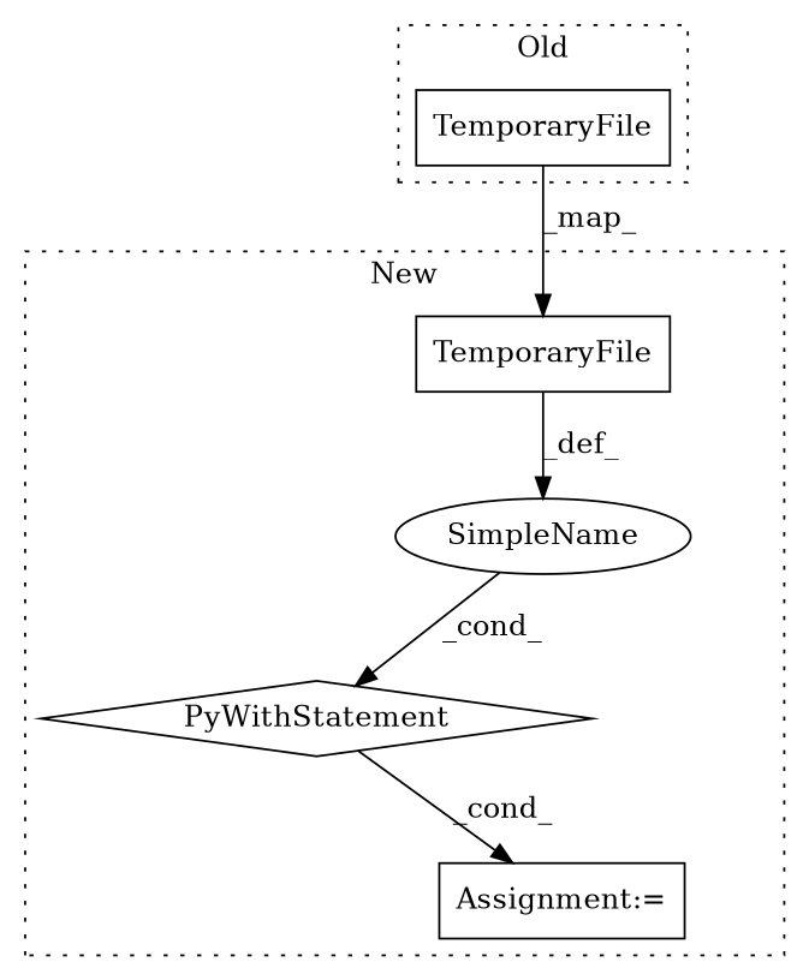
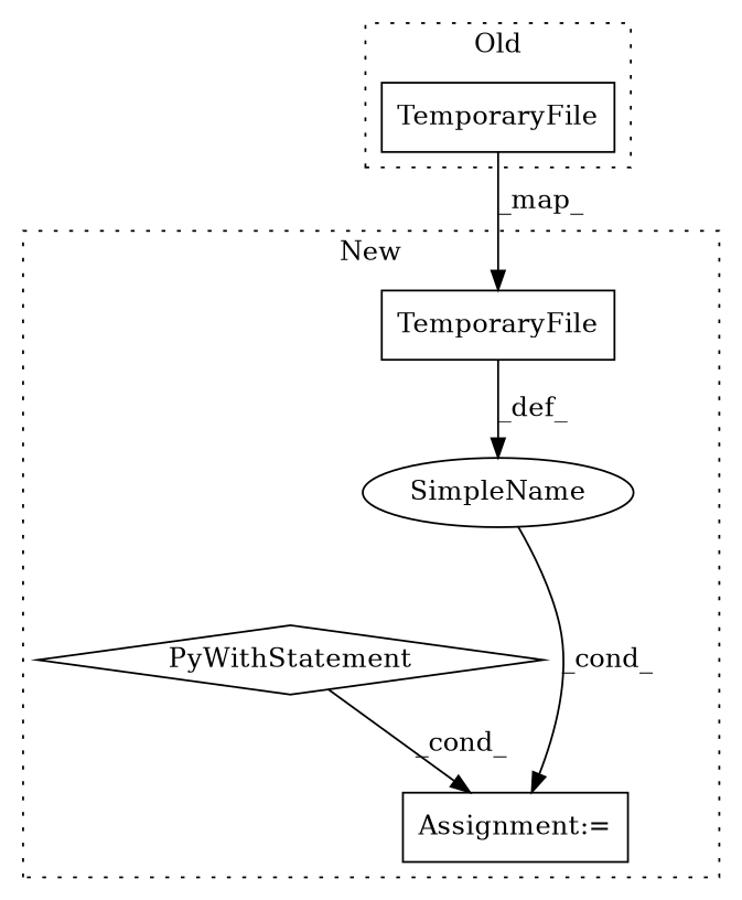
  digraph {
    node [a=32 l="14,1" shape=box]
    n1 [label=TemporaryFile s="4231,4251"]
    n2 [a=104 l="10,2" label=PyWithStatement s="4212,4252" shape=diamond]
    n3 [a=42 label=SimpleName shape=ellipse l=""]
    n4 [a=7 l=2 label="Assignment:=" s=4274]
    n5 [label=TemporaryFile s="4269,4289"]
    subgraph cluster_1 {
      label=New
      style=dotted
      n1
      n2
      n3
      n4
    }
    subgraph cluster_2 {
      label=Old
      style=dotted
      n5
    }
    n1 -> n3 [label=_def_]
    n2 -> n4 [label=_cond_]
-   n3 -> n2 [label=_cond_]
+   n3 -> n4 [label=_cond_]
    n5 -> n1 [label=_map_]
  }
